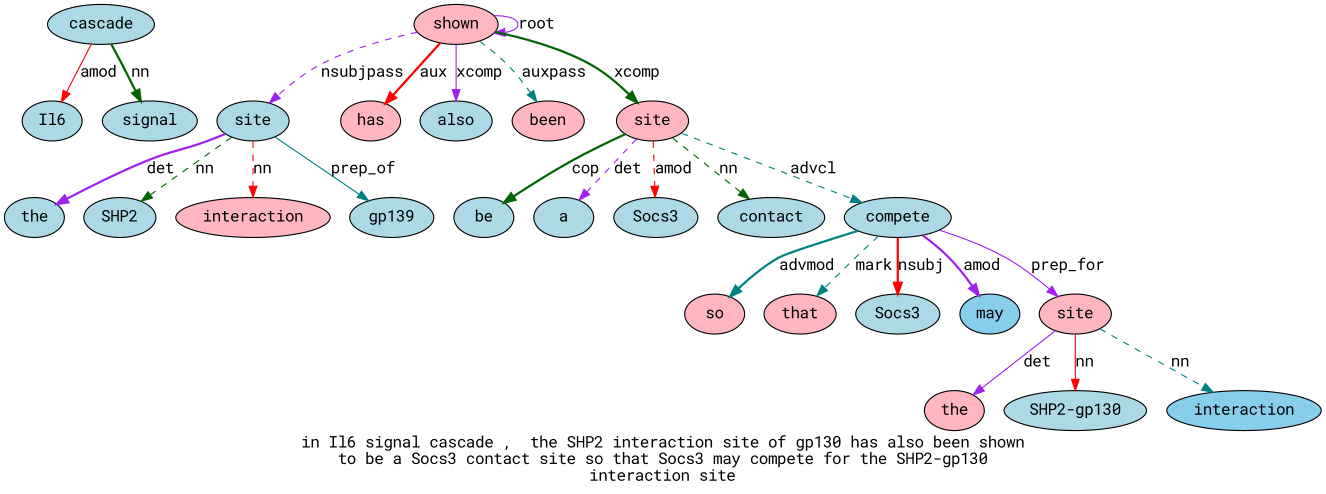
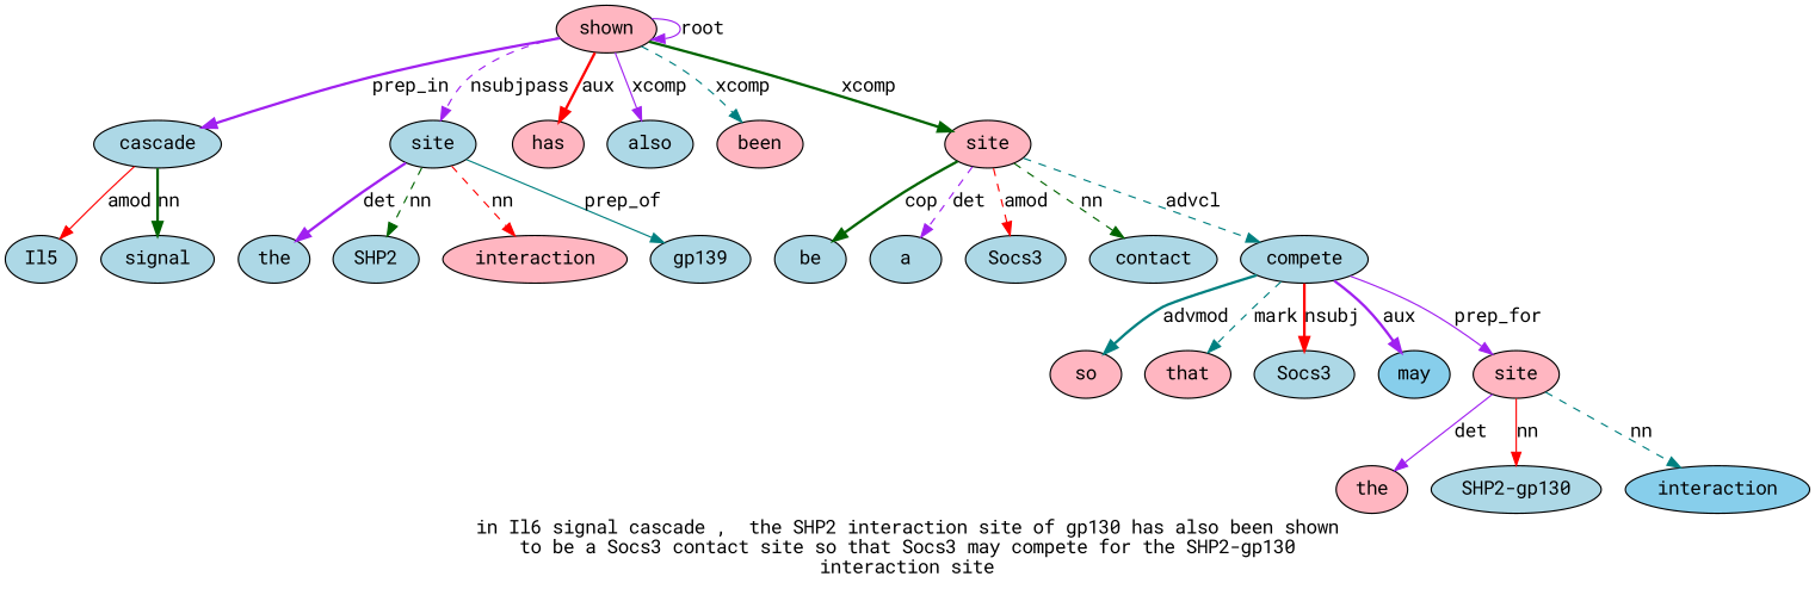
  digraph {
    fontname="Roboto Mono"
    label="in Il6 signal cascade ,  the SHP2 interaction site of gp130 has also been shown\nto be a Socs3 contact site so that Socs3 may compete for the SHP2-gp130\ninteraction site"
    node [fillcolor=lightblue fontname="Roboto Mono" style=filled]
    edge [color=purple fontname="Roboto Mono" style=dashed]
    n1 [label=cascade]
-   n2 [label=Il6]
+   n2 [label=Il5]
    n3 [label=signal]
    n4 [fillcolor=lightpink label=shown]
    n5 [label=site]
    n6 [fillcolor=lightpink label=has]
    n7 [label=also]
    n8 [fillcolor=lightpink label=been]
    n9 [fillcolor=lightpink label=site]
    n10 [label=the]
    n11 [label=SHP2]
    n12 [fillcolor=lightpink label=interaction]
    n13 [label=gp139]
    n14 [label=be]
    n15 [label=a]
    n16 [label=Socs3]
    n17 [label=contact]
    n18 [label=compete]
    n19 [fillcolor=lightpink label=so]
    n20 [fillcolor=lightpink label=that]
    n21 [label=Socs3]
    n22 [fillcolor=skyblue label=may]
    n23 [fillcolor=lightpink label=site]
    n24 [fillcolor=lightpink label=the]
    n25 [label="SHP2-gp130"]
    n26 [fillcolor=skyblue label=interaction]
    n1 -> n2 [color=red label=amod style=solid]
    n1 -> n3 [color=darkgreen label=nn style=bold]
+   n4 -> n1 [label=prep_in style=bold]
    n4 -> n4 [label=root style=solid]
    n4 -> n5 [label=nsubjpass]
    n4 -> n6 [color=red label=aux style=bold]
    n4 -> n7 [label=xcomp style=solid]
-   n4 -> n8 [color=teal label=auxpass]
+   n4 -> n8 [color=teal label=xcomp]
    n4 -> n9 [color=darkgreen label=xcomp style=bold]
    n5 -> n10 [label=det style=bold]
    n5 -> n11 [color=darkgreen label=nn]
    n5 -> n12 [color=red label=nn]
    n5 -> n13 [color=teal label=prep_of style=solid]
    n9 -> n14 [color=darkgreen label=cop style=bold]
    n9 -> n15 [label=det]
    n9 -> n16 [color=red label=amod]
    n9 -> n17 [color=darkgreen label=nn]
    n9 -> n18 [color=teal label=advcl]
    n18 -> n19 [color=teal label=advmod style=bold]
    n18 -> n20 [color=teal label=mark]
    n18 -> n21 [color=red label=nsubj style=bold]
-   n18 -> n22 [label=amod style=bold]
+   n18 -> n22 [label=aux style=bold]
    n18 -> n23 [label=prep_for style=solid]
    n23 -> n24 [label=det style=solid]
    n23 -> n25 [color=red label=nn style=solid]
    n23 -> n26 [color=teal label=nn]
  }
